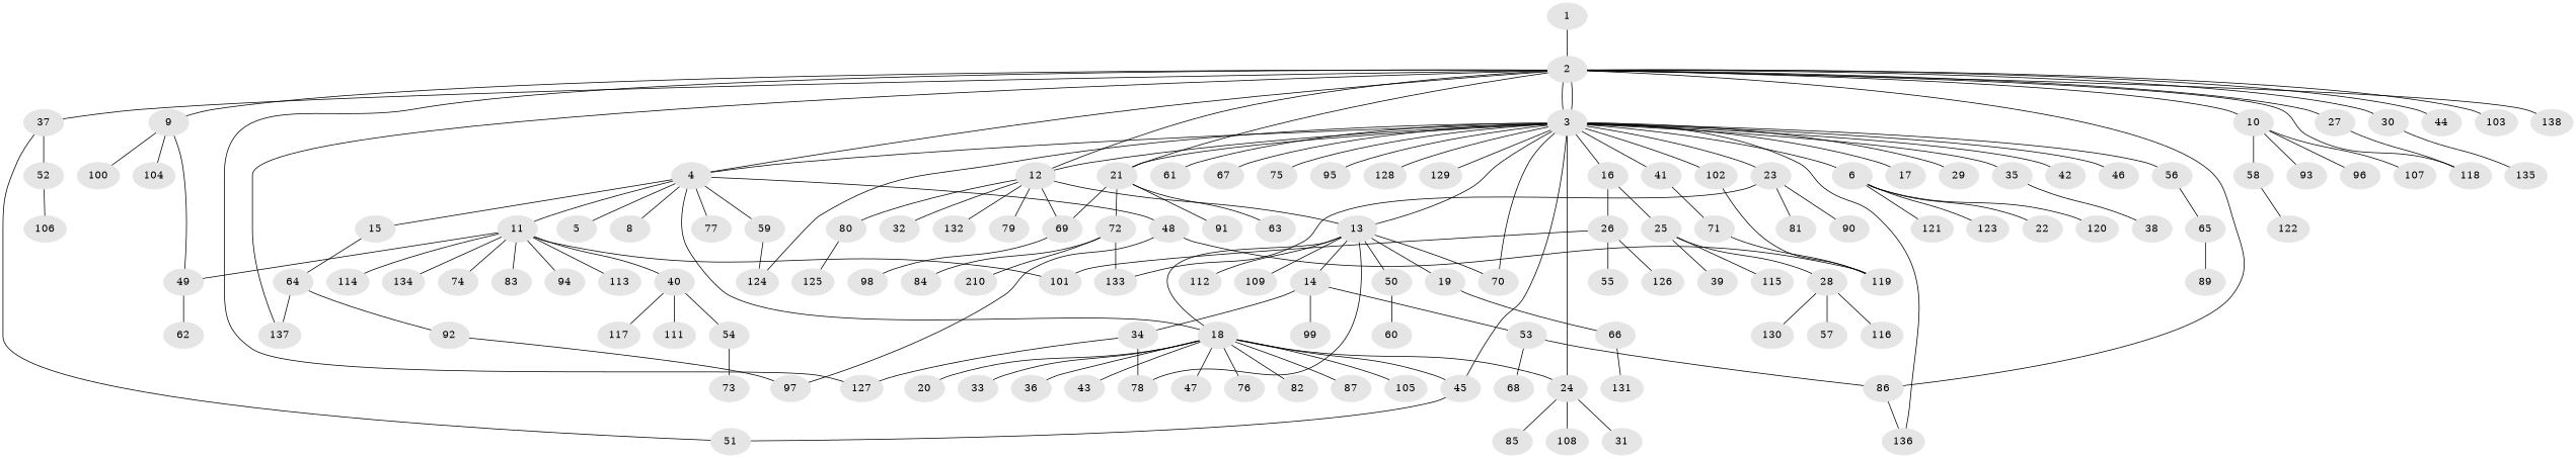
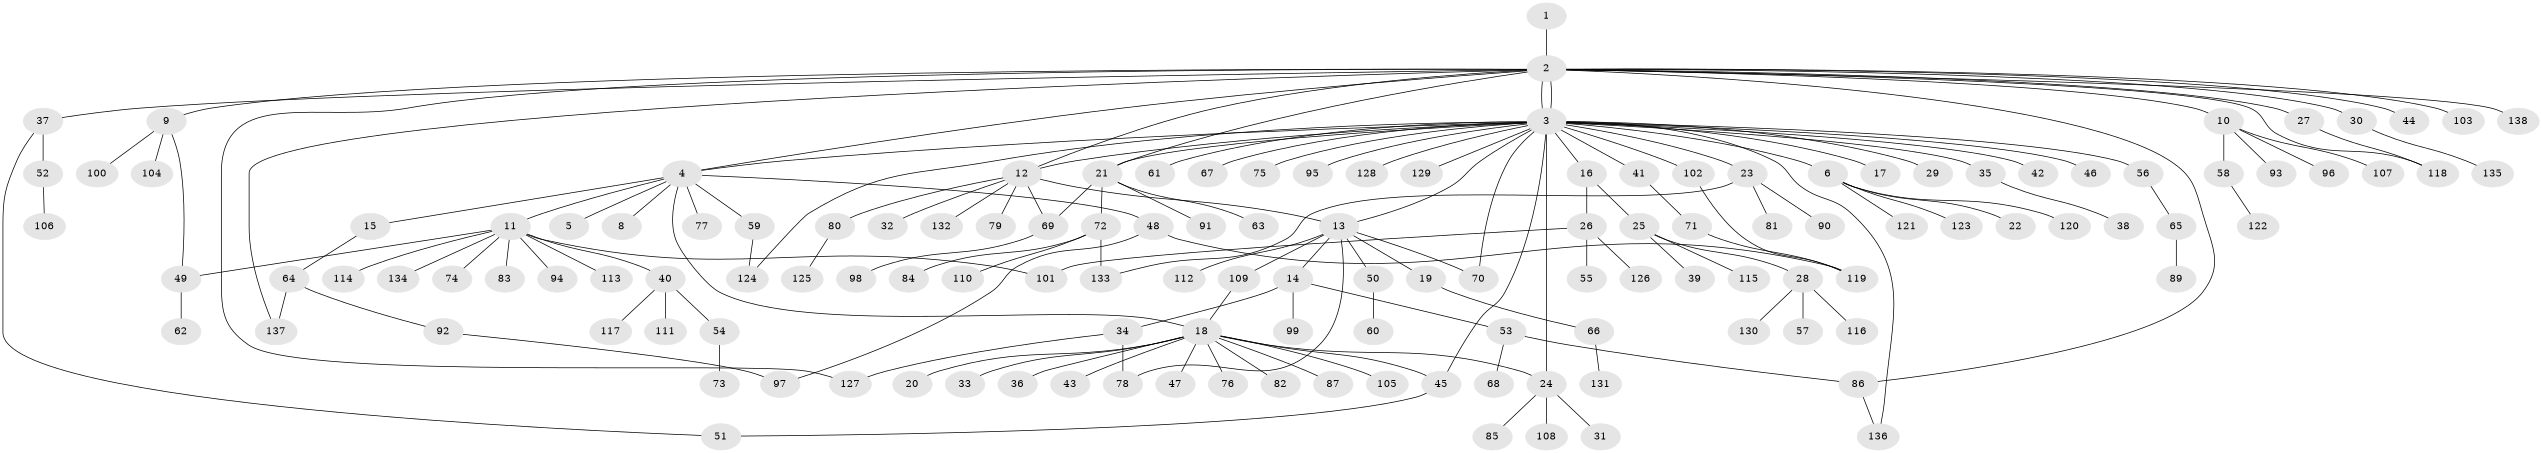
  graph {
    fontname="DejaVu Serif"
    node [color=gray90 fontname="DejaVu Serif" style=filled]
    edge [fontname="DejaVu Serif"]
    1
    2
    3
    4
    9
    10
    12
    21
    27
    30
    37
    44
    86
    103
    118
    127
    137
    138
    6
    13
    16
    17
    23
    24
    29
    35
    41
    42
    45
    46
    56
    61
    67
    70
    75
    95
    102
    124
    128
    129
    136
    5
    8
    11
    15
    18
    48
    59
    77
    49
    100
    104
    58
    93
    96
    107
    79
    32
    69
    80
    132
    63
    72
    91
    135
    51
    52
    22
    120
    121
    123
    14
    19
    50
    78
    109
    112
    25
    26
    81
    90
    133
    31
    85
    108
    38
    71
    65
    119
    40
    74
    83
    94
    101
    113
    114
    134
    64
    20
    33
    36
    43
    47
    76
    82
    87
    105
    97
    62
    122
    54
    111
    117
    98
    125
    34
    53
    99
    66
    60
    68
    92
    28
    39
    115
    55
    126
    131
    84
-   110 [label=210]
+   110
    57
    116
    130
    106
    73
    89
    1 -- 2
    2 -- 3
    2 -- 3
    2 -- 4
    2 -- 9
    2 -- 10
    2 -- 12
    2 -- 21
    2 -- 27
    2 -- 30
    2 -- 37
    2 -- 44
    2 -- 86
    2 -- 103
    2 -- 118
    2 -- 127
    2 -- 137
    2 -- 138
    3 -- 4
    3 -- 12
    3 -- 21
    3 -- 6
    3 -- 13
    3 -- 16
    3 -- 17
    3 -- 23
    3 -- 24
    3 -- 29
    3 -- 35
    3 -- 41
    3 -- 42
    3 -- 45
    3 -- 46
    3 -- 56
    3 -- 61
    3 -- 67
    3 -- 70
    3 -- 75
    3 -- 95
    3 -- 102
    3 -- 124
    3 -- 128
    3 -- 129
    3 -- 136
    4 -- 5
    4 -- 8
    4 -- 11
    4 -- 15
    4 -- 18
    4 -- 48
    4 -- 59
    4 -- 77
    9 -- 49
    9 -- 100
    9 -- 104
    10 -- 58
    10 -- 93
    10 -- 96
    10 -- 107
    12 -- 13
    12 -- 79
    12 -- 32
    12 -- 69
    12 -- 80
    12 -- 132
    21 -- 69
    21 -- 63
    21 -- 72
    21 -- 91
    27 -- 118
    30 -- 135
    37 -- 51
    37 -- 52
    86 -- 136
    6 -- 22
    6 -- 120
    6 -- 121
    6 -- 123
    13 -- 70
-   13 -- 18
+   109 -- 18
    13 -- 14
    13 -- 19
    13 -- 50
    13 -- 78
    13 -- 109
    13 -- 112
    16 -- 25
    16 -- 26
    23 -- 81
    23 -- 90
    23 -- 133
    24 -- 31
    24 -- 85
    24 -- 108
    35 -- 38
    41 -- 71
    45 -- 51
    56 -- 65
    102 -- 119
    11 -- 49
    11 -- 40
    11 -- 74
    11 -- 83
    11 -- 94
    11 -- 101
    11 -- 113
    11 -- 114
    11 -- 134
    15 -- 64
    18 -- 24
    18 -- 45
    18 -- 20
    18 -- 33
    18 -- 36
    18 -- 43
    18 -- 47
    18 -- 76
    18 -- 82
    18 -- 87
    18 -- 105
    48 -- 119
    48 -- 97
    59 -- 124
    49 -- 62
    58 -- 122
    69 -- 98
    80 -- 125
    72 -- 133
    72 -- 84
    72 -- 110
    52 -- 106
    14 -- 34
    14 -- 53
    14 -- 99
    19 -- 66
    50 -- 60
    25 -- 28
    25 -- 39
    25 -- 115
    26 -- 101
    26 -- 55
    26 -- 126
    71 -- 119
    65 -- 89
    40 -- 54
    40 -- 111
    40 -- 117
    64 -- 137
    64 -- 92
    54 -- 73
    34 -- 127
    34 -- 78
    53 -- 86
    53 -- 68
    66 -- 131
    92 -- 97
    28 -- 57
    28 -- 116
    28 -- 130
  }
